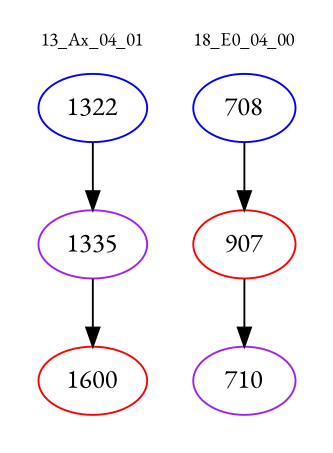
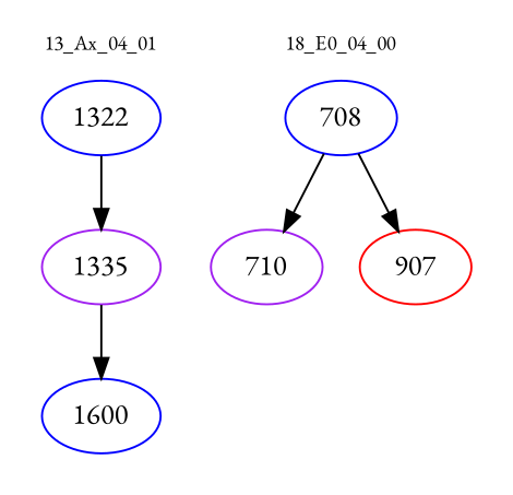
  digraph {
    fontname="EB Garamond"
    node [color=purple fontname="EB Garamond"]
    edge [color=black fontname="EB Garamond"]
    n1 [label=1335]
    n2 [color=blue label=1322]
-   n3 [color=red label=1600]
+   n3 [color=blue label=1600]
    n4 [color=blue label=708]
    n5 [label=710]
    n6 [color=red label=907]
    subgraph cluster_1 {
      color=white
      fontsize=10
      label="13_Ax_04_01"
      n1
      n2
      n3
    }
    subgraph cluster_2 {
      color=white
      fontsize=10
      label="18_E0_04_00"
      n4
      n5
      n6
    }
    n1 -> n3
    n2 -> n1
-   n6 -> n5
+   n4 -> n5
    n4 -> n6
  }
